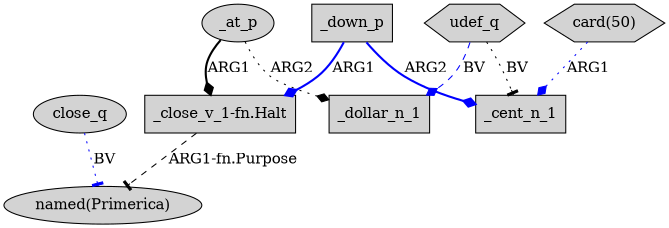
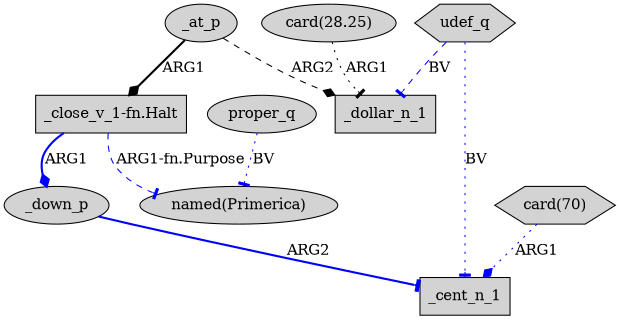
  digraph {
    node [shape=ellipse style=filled]
    edge [arrowhead=diamond color=blue style=dotted]
-   proper_q [label=close_q]
+   proper_q
    "named(Primerica)"
    "_close_v_1-fn.Halt" [shape=box]
    _at_p
    _dollar_n_1 [shape=box]
+   "card(28.25)"
    udef_q [shape=hexagon]
    _cent_n_1 [shape=box]
-   _down_p [shape=box]
-   "card(50)" [shape=hexagon]
+   _down_p
+   "card(50)" [shape=hexagon label="card(70)"]
    proper_q -> "named(Primerica)" [arrowhead=tee label=BV]
-   "_close_v_1-fn.Halt" -> "named(Primerica)" [arrowhead=tee color=black label="ARG1-fn.Purpose" style=dashed]
+   "_close_v_1-fn.Halt" -> "named(Primerica)" [arrowhead=tee label="ARG1-fn.Purpose" style=dashed]
    _at_p -> "_close_v_1-fn.Halt" [color=black label=ARG1 style=bold]
-   _at_p -> _dollar_n_1 [color=black label=ARG2]
-   udef_q -> _dollar_n_1 [label=BV style=dashed]
-   udef_q -> _cent_n_1 [arrowhead=tee color=black label=BV]
-   _down_p -> "_close_v_1-fn.Halt" [label=ARG1 style=bold]
-   _down_p -> _cent_n_1 [label=ARG2 style=bold]
+   _at_p -> _dollar_n_1 [color=black label=ARG2 style=dashed]
+   "card(28.25)" -> _dollar_n_1 [arrowhead=tee color=black label=ARG1]
+   udef_q -> _dollar_n_1 [arrowhead=tee label=BV style=dashed]
+   udef_q -> _cent_n_1 [arrowhead=tee label=BV]
+   "_close_v_1-fn.Halt" -> _down_p [label=ARG1 style=bold]
+   _down_p -> _cent_n_1 [arrowhead=tee label=ARG2 style=bold]
    "card(50)" -> _cent_n_1 [label=ARG1]
  }
